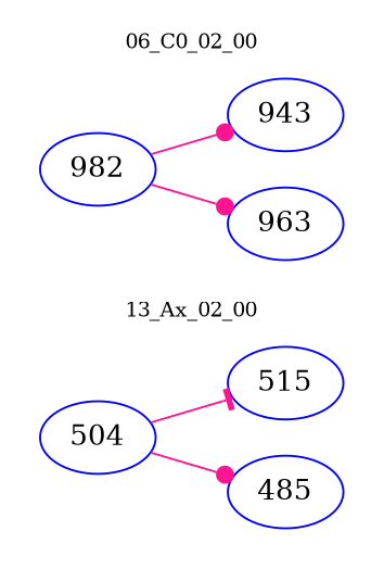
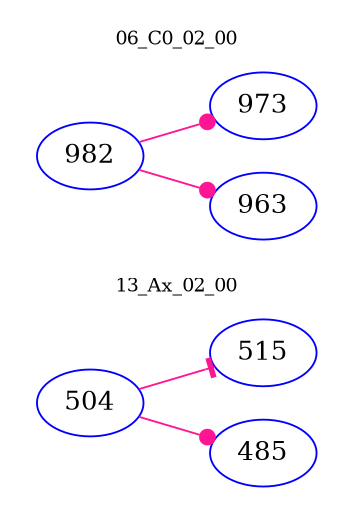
  digraph {
    rankdir=LR
    node [color=blue]
    edge [arrowhead=dot color=deeppink]
    n1 [label=504]
    n2 [label=485]
    n3 [label=515]
    n4 [label=982]
    n5 [label=963]
-   n6 [label=943]
+   n6 [label=973]
    subgraph cluster_1 {
      color=white
      fontsize=10
      label="13_Ax_02_00"
      n1
      n2
      n3
    }
    subgraph cluster_2 {
      color=white
      fontsize=10
      label="06_C0_02_00"
      n4
      n5
      n6
    }
    n1 -> n2
    n1 -> n3 [arrowhead=tee]
    n4 -> n5
    n4 -> n6
  }
